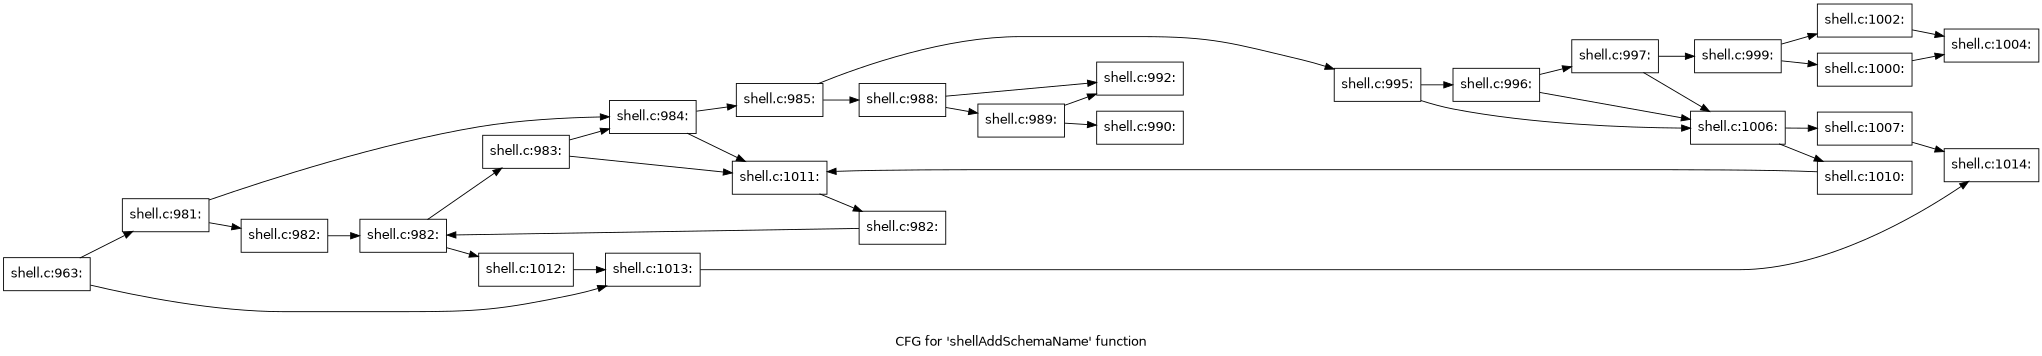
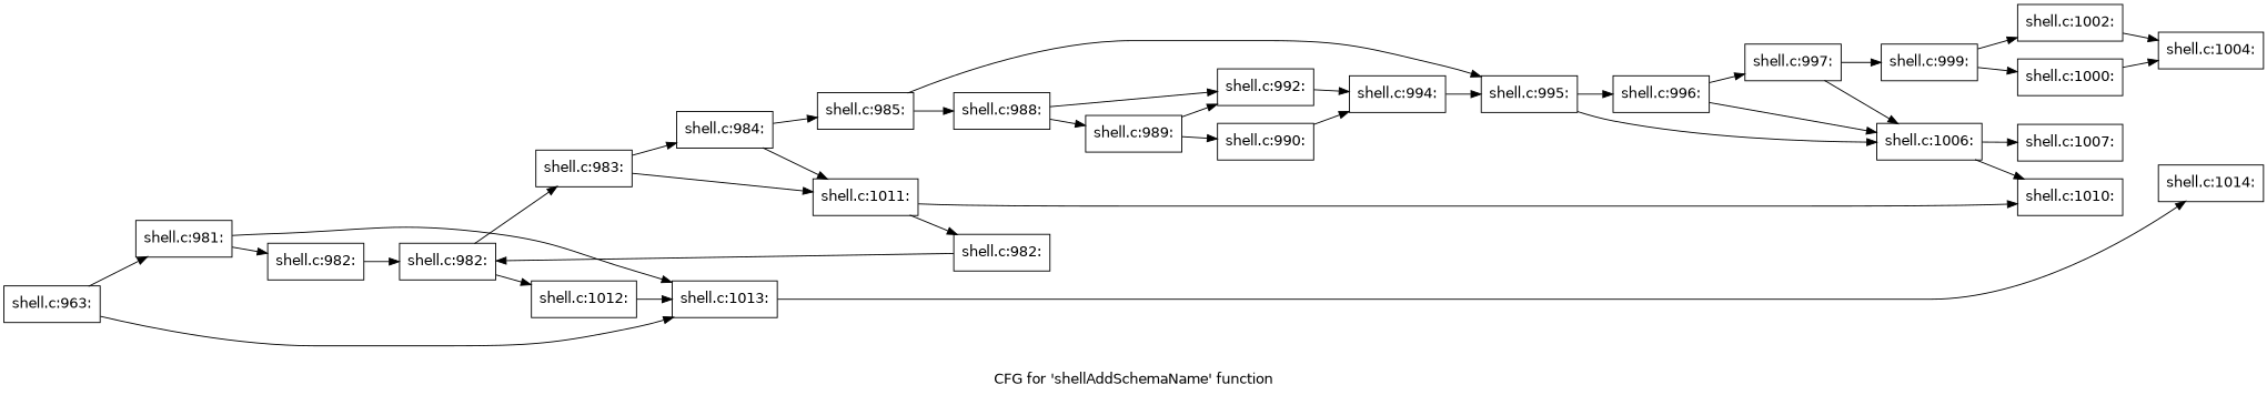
  digraph {
    fontname="DejaVu Sans"
    label="CFG for 'shellAddSchemaName' function"
    rankdir=LR
    node [fontname="DejaVu Sans" shape=record]
    edge [fontname="DejaVu Sans"]
    n1 [label="{shell.c:963:}"]
    n2 [label="{shell.c:981:}"]
    n3 [label="{shell.c:1013:}"]
    n4 [label="{shell.c:982:}"]
    n5 [label="{shell.c:1014:}"]
    n6 [label="{shell.c:982:}"]
    n7 [label="{shell.c:983:}"]
    n8 [label="{shell.c:1012:}"]
    n9 [label="{shell.c:984:}"]
    n10 [label="{shell.c:1011:}"]
    n11 [label="{shell.c:985:}"]
    n12 [label="{shell.c:982:}"]
    n13 [label="{shell.c:988:}"]
    n14 [label="{shell.c:995:}"]
    n15 [label="{shell.c:989:}"]
    n16 [label="{shell.c:992:}"]
    n17 [label="{shell.c:996:}"]
    n18 [label="{shell.c:1006:}"]
    n19 [label="{shell.c:990:}"]
+   n20 [label="{shell.c:994:}"]
    n21 [label="{shell.c:997:}"]
    n22 [label="{shell.c:1007:}"]
    n23 [label="{shell.c:1010:}"]
    n24 [label="{shell.c:999:}"]
    n25 [label="{shell.c:1000:}"]
    n26 [label="{shell.c:1002:}"]
    n27 [label="{shell.c:1004:}"]
    n1 -> n2
    n1 -> n3
-   n2 -> n9
+   n2 -> n3
    n2 -> n4
    n3 -> n5
    n4 -> n6
    n6 -> n7
    n6 -> n8
    n7 -> n9
    n7 -> n10
    n8 -> n3
    n9 -> n10
    n9 -> n11
    n10 -> n12
    n11 -> n13
    n11 -> n14
    n12 -> n6
    n13 -> n15
    n13 -> n16
    n14 -> n17
    n14 -> n18
    n15 -> n16
    n15 -> n19
+   n16 -> n20
    n17 -> n18
    n17 -> n21
    n18 -> n22
    n18 -> n23
+   n19 -> n20
+   n20 -> n14
    n21 -> n18
    n21 -> n24
-   n22 -> n5
-   n23 -> n10
+   n10 -> n23
    n24 -> n25
    n24 -> n26
    n25 -> n27
    n26 -> n27
  }
